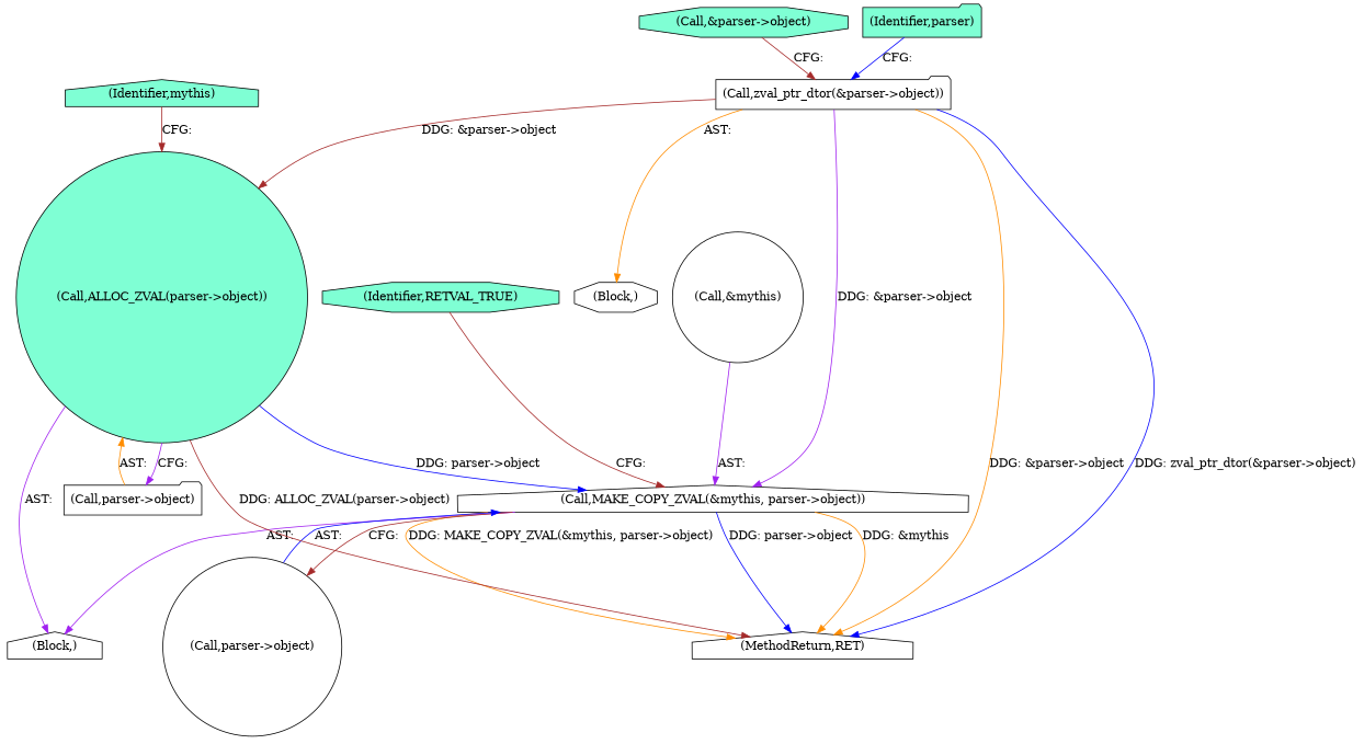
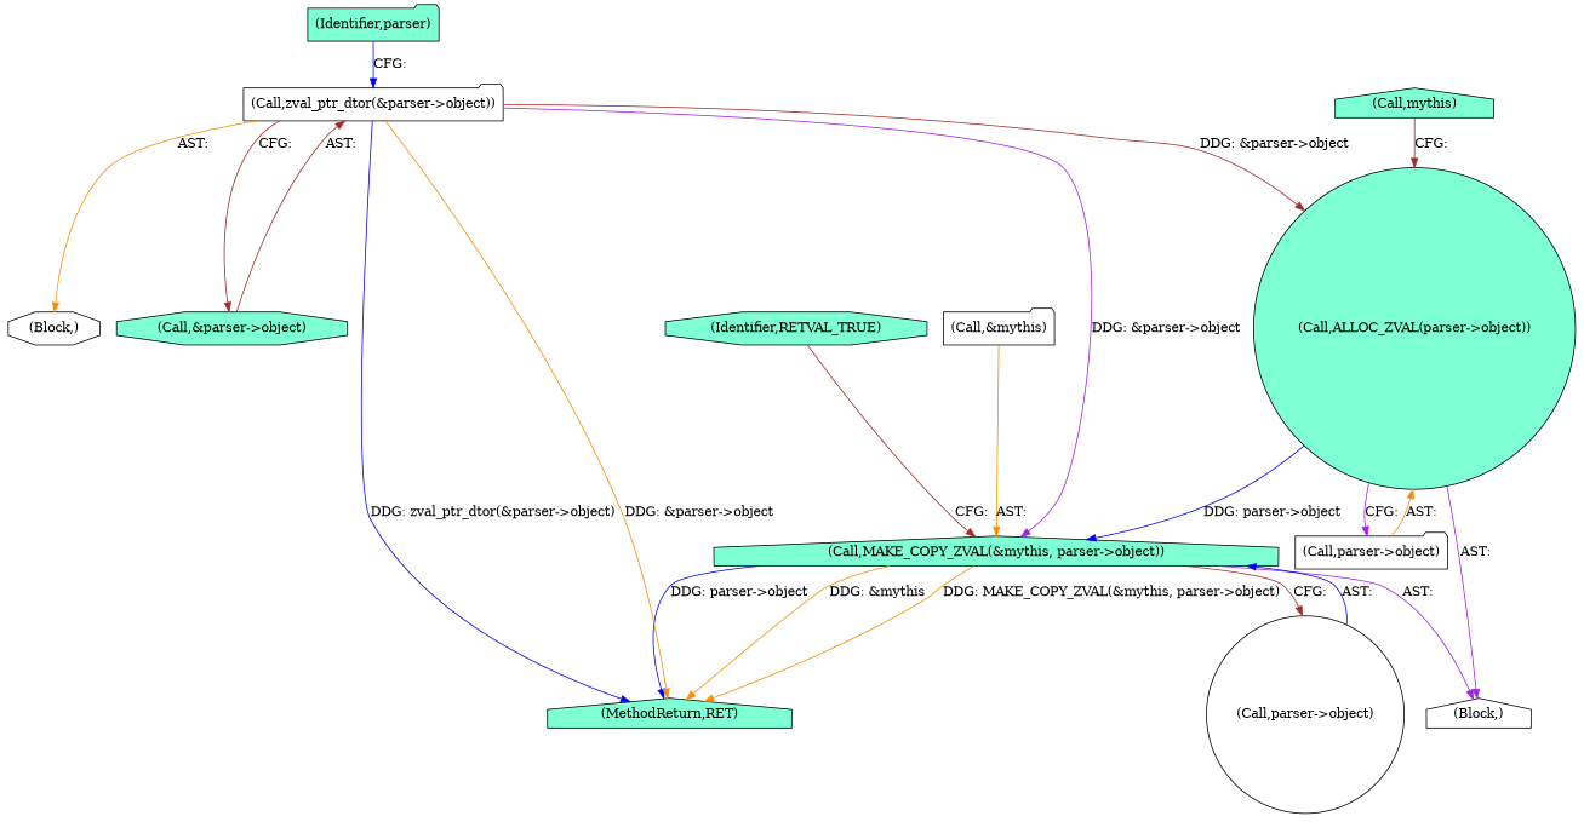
  digraph {
    node [fillcolor=white shape=house style=filled]
    edge [color=brown]
-   n1 [label="(Call,MAKE_COPY_ZVAL(&mythis, parser->object))"]
+   n1 [fillcolor=aquamarine label="(Call,MAKE_COPY_ZVAL(&mythis, parser->object))"]
    n2 [label="(Block,)"]
-   n3 [label="(MethodReturn,RET)"]
+   n3 [fillcolor=aquamarine label="(MethodReturn,RET)"]
    n4 [label="(Call,parser->object)" shape=circle]
    n5 [fillcolor=aquamarine label="(Call,ALLOC_ZVAL(parser->object))" shape=circle]
    n6 [label="(Call,parser->object)" shape=folder]
    n7 [label="(Call,zval_ptr_dtor(&parser->object))" shape=folder]
    n8 [label="(Block,)" shape=octagon]
    n9 [fillcolor=aquamarine label="(Call,&parser->object)" shape=octagon]
    n10 [fillcolor=aquamarine label="(Identifier,RETVAL_TRUE)" shape=octagon]
    n11 [fillcolor=aquamarine label="(Identifier,parser)" shape=folder]
-   n12 [fillcolor=aquamarine label="(Identifier,mythis)"]
-   n13 [label="(Call,&mythis)" shape=circle]
+   n12 [fillcolor=aquamarine label="(Call,mythis)"]
+   n13 [label="(Call,&mythis)" shape=folder]
    n1 -> n2 [color=purple label="AST: "]
    n1 -> n3 [color=darkorange label="DDG: &mythis"]
    n1 -> n3 [color=darkorange label="DDG: MAKE_COPY_ZVAL(&mythis, parser->object)"]
    n1 -> n3 [color=blue label="DDG: parser->object"]
    n1 -> n4 [label="CFG: "]
    n4 -> n1 [color=blue label="AST: "]
    n5 -> n1 [color=blue label="DDG: parser->object"]
    n5 -> n2 [color=purple label="AST: "]
-   n5 -> n3 [label="DDG: ALLOC_ZVAL(parser->object)"]
    n5 -> n6 [color=purple label="CFG: "]
    n6 -> n5 [color=darkorange label="AST: "]
    n7 -> n1 [color=purple label="DDG: &parser->object"]
    n7 -> n3 [color=darkorange label="DDG: &parser->object"]
    n7 -> n3 [color=blue label="DDG: zval_ptr_dtor(&parser->object)"]
    n7 -> n5 [label="DDG: &parser->object"]
    n7 -> n8 [color=darkorange label="AST: "]
-   n9 -> n7 [label="CFG: "]
+   n7 -> n9 [label="CFG: "]
+   n9 -> n7 [label="AST: "]
    n10 -> n1 [label="CFG: "]
    n11 -> n7 [color=blue label="CFG: "]
    n12 -> n5 [label="CFG: "]
-   n13 -> n1 [color=purple label="AST: "]
+   n13 -> n1 [color=darkorange label="AST: "]
  }
